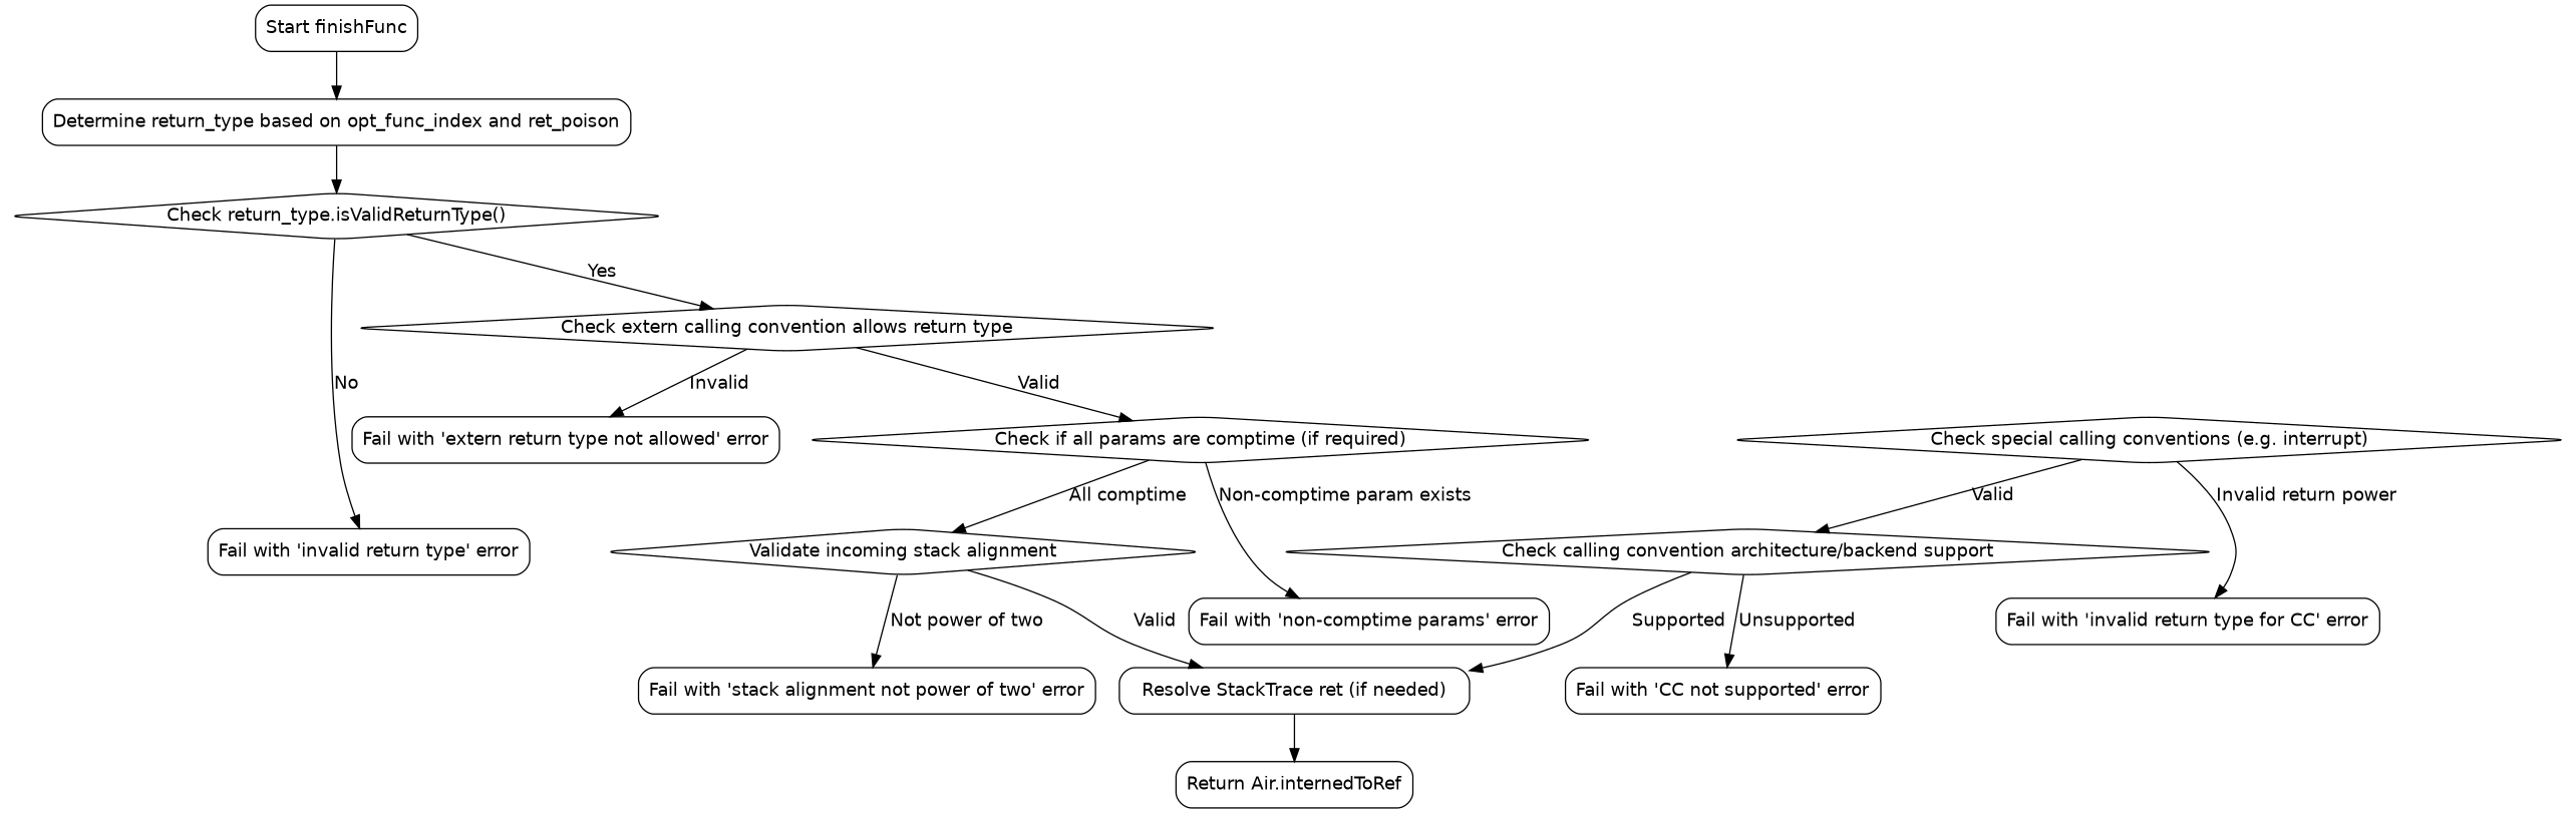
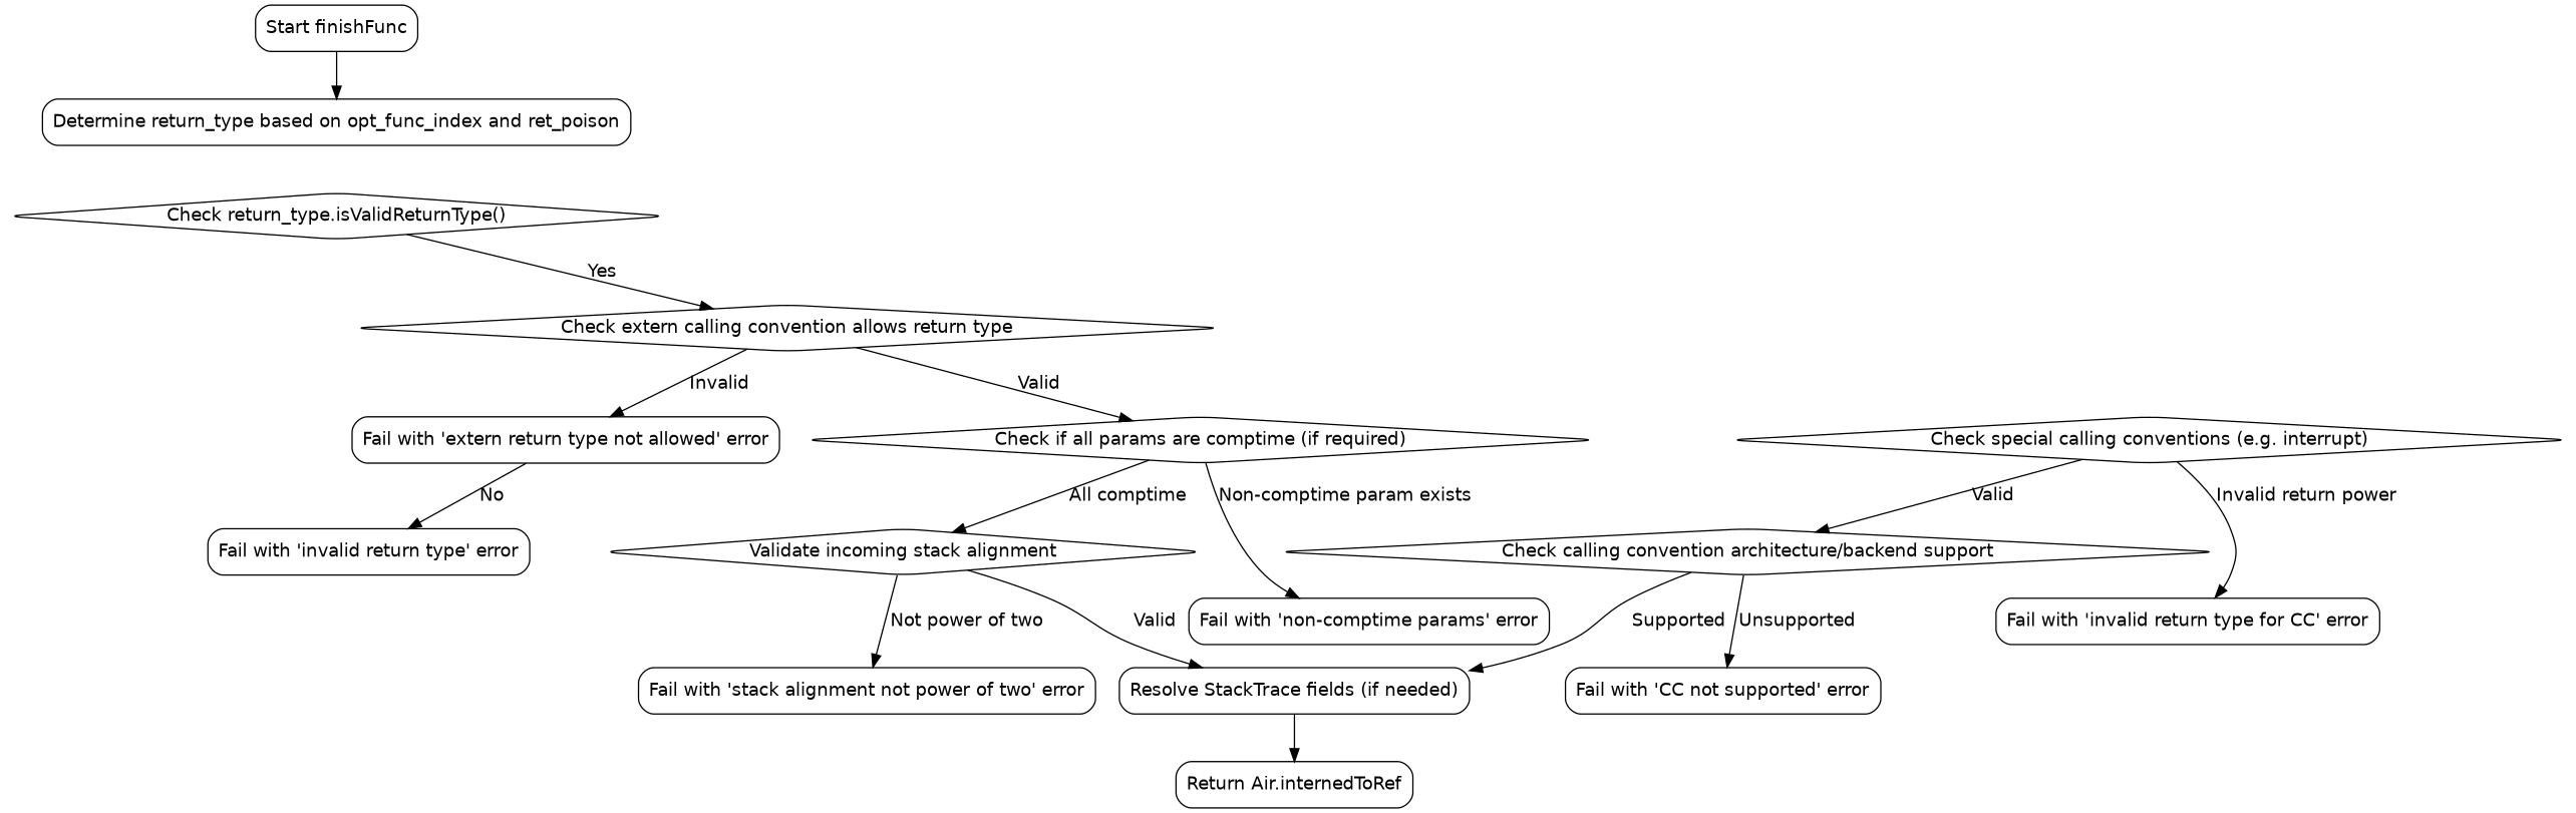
  digraph {
    node [fontname=Helvetica shape=box style=rounded]
    edge [fontname=Helvetica]
    n1 [label="Start finishFunc"]
    n2 [label="Determine return_type based on opt_func_index and ret_poison"]
    n3 [label="Check return_type.isValidReturnType()" shape=diamond]
    n4 [label="Fail with 'invalid return type' error"]
    n5 [label="Check extern calling convention allows return type" shape=diamond]
    n6 [label="Return Air.internedToRef"]
    n7 [label="Fail with 'extern return type not allowed' error"]
    n8 [label="Check if all params are comptime (if required)" shape=diamond]
    n9 [label="Fail with 'non-comptime params' error"]
    n10 [label="Validate incoming stack alignment" shape=diamond]
    n11 [label="Fail with 'stack alignment not power of two' error"]
-   n12 [label="Resolve StackTrace ret (if needed)"]
+   n12 [label="Resolve StackTrace fields (if needed)"]
    n13 [label="Check special calling conventions (e.g. interrupt)" shape=diamond]
    n14 [label="Fail with 'invalid return type for CC' error"]
    n15 [label="Check calling convention architecture/backend support" shape=diamond]
    n16 [label="Fail with 'CC not supported' error"]
    n1 -> n2
-   n2 -> n3
-   n3 -> n4 [label=No]
+   n7 -> n4 [label=No]
    n3 -> n5 [label=Yes]
    n4 -> n6 [style=invis]
    n5 -> n7 [label=Invalid]
    n5 -> n8 [label=Valid]
    n7 -> n6 [style=invis]
    n8 -> n9 [label="Non-comptime param exists"]
    n8 -> n10 [label="All comptime"]
    n9 -> n6 [style=invis]
    n10 -> n11 [label="Not power of two"]
    n10 -> n12 [label=Valid]
    n11 -> n6 [style=invis]
    n12 -> n6
    n13 -> n14 [label="Invalid return power"]
    n13 -> n15 [label=Valid]
    n14 -> n6 [style=invis]
    n15 -> n12 [label=Supported]
    n15 -> n16 [label=Unsupported]
    n16 -> n6 [style=invis]
  }
